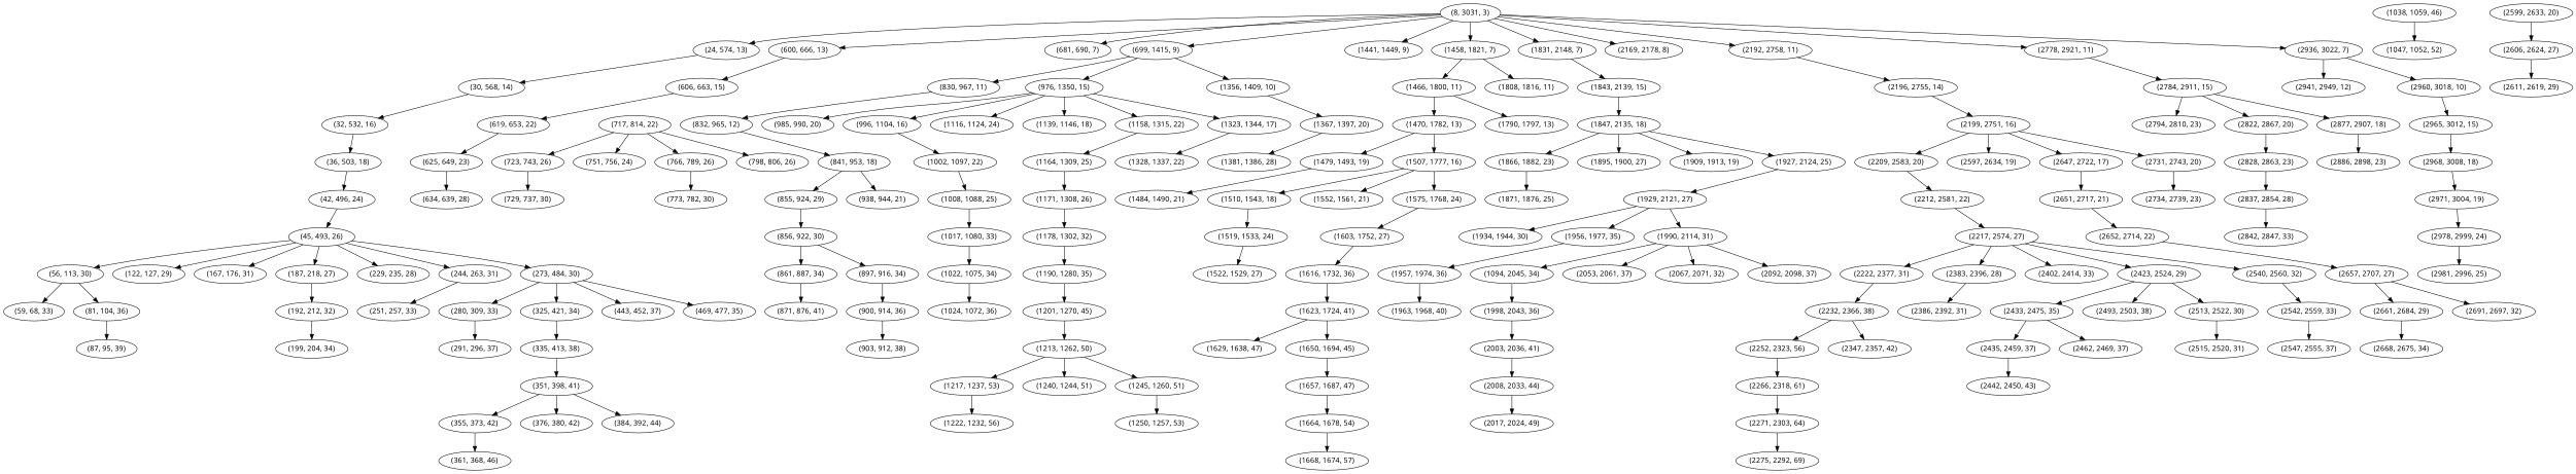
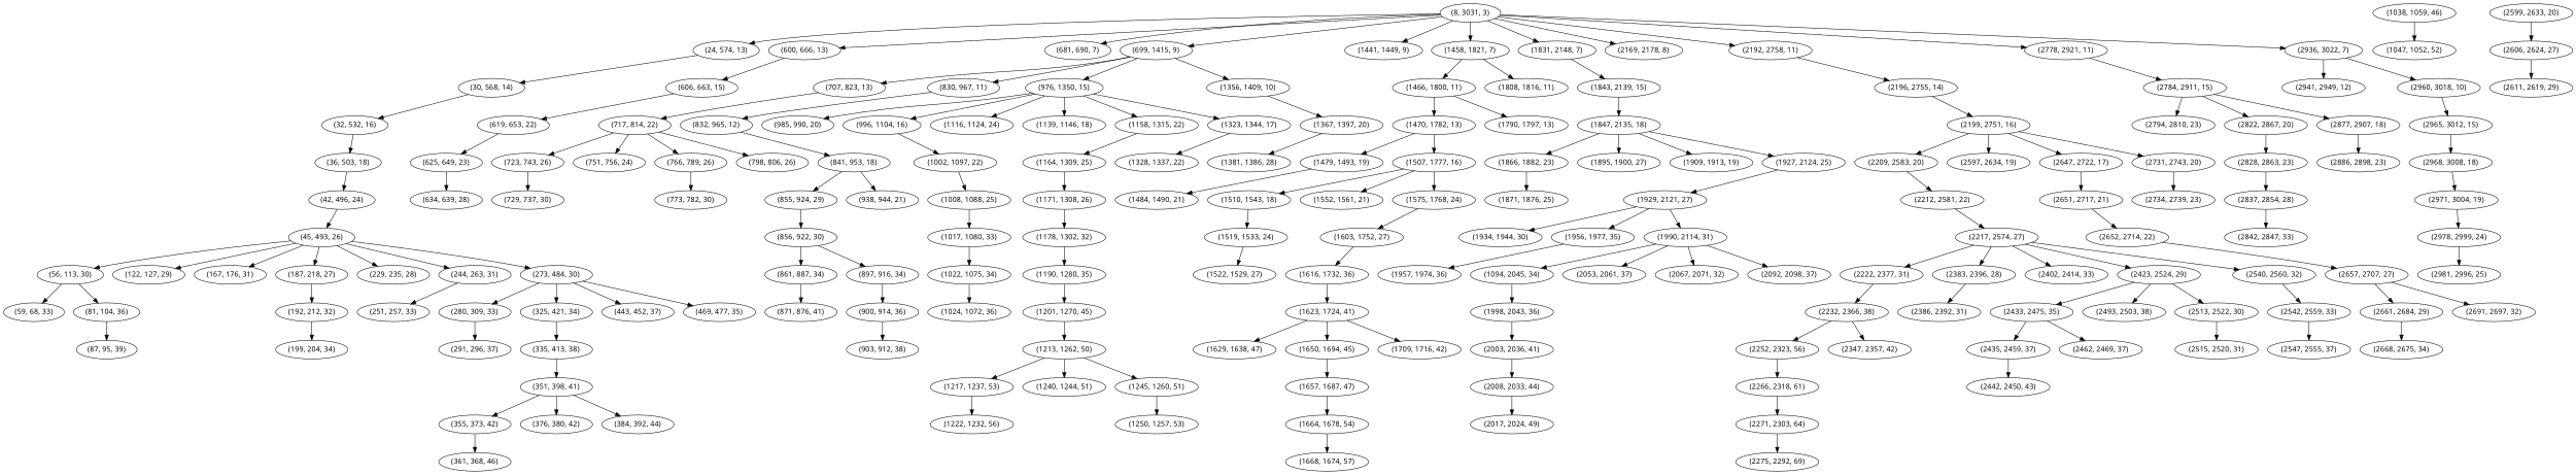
  digraph {
    fontname="Noto Sans"
    node [fontname="Noto Sans"]
    edge [fontname="Noto Sans"]
    "(8, 3031, 3)"
    "(24, 574, 13)"
    "(600, 666, 13)"
    "(681, 690, 7)"
    "(699, 1415, 9)"
    "(1441, 1449, 9)"
    "(1458, 1821, 7)"
    "(1831, 2148, 7)"
    "(2169, 2178, 8)"
    "(2192, 2758, 11)"
    "(2778, 2921, 11)"
    "(2936, 3022, 7)"
    "(30, 568, 14)"
    "(606, 663, 15)"
+   "(707, 823, 13)"
    "(830, 967, 11)"
    "(976, 1350, 15)"
    "(1356, 1409, 10)"
    "(1466, 1800, 11)"
    "(1808, 1816, 11)"
    "(1843, 2139, 15)"
    "(2196, 2755, 14)"
    "(2784, 2911, 15)"
    "(2941, 2949, 12)"
    "(2960, 3018, 10)"
    "(32, 532, 16)"
    "(36, 503, 18)"
    "(42, 496, 24)"
    "(45, 493, 26)"
    "(56, 113, 30)"
    "(122, 127, 29)"
    "(167, 176, 31)"
    "(187, 218, 27)"
    "(229, 235, 28)"
    "(244, 263, 31)"
    "(273, 484, 30)"
    "(59, 68, 33)"
    "(81, 104, 36)"
    "(192, 212, 32)"
    "(251, 257, 33)"
    "(280, 309, 33)"
    "(325, 421, 34)"
    "(443, 452, 37)"
    "(469, 477, 35)"
    "(87, 95, 39)"
    "(199, 204, 34)"
    "(291, 296, 37)"
    "(335, 413, 38)"
    "(351, 398, 41)"
    "(355, 373, 42)"
    "(376, 380, 42)"
    "(384, 392, 44)"
    "(361, 368, 46)"
    "(619, 653, 22)"
    "(625, 649, 23)"
    "(634, 639, 28)"
    "(717, 814, 22)"
    "(832, 965, 12)"
    "(985, 990, 20)"
    "(996, 1104, 16)"
    "(1116, 1124, 24)"
    "(1139, 1146, 18)"
    "(1158, 1315, 22)"
    "(1323, 1344, 17)"
    "(1367, 1397, 20)"
    "(723, 743, 26)"
    "(751, 756, 24)"
    "(766, 789, 26)"
    "(798, 806, 26)"
    "(729, 737, 30)"
    "(773, 782, 30)"
    "(841, 953, 18)"
    "(855, 924, 29)"
    "(938, 944, 21)"
    "(856, 922, 30)"
    "(861, 887, 34)"
    "(897, 916, 34)"
    "(871, 876, 41)"
    "(900, 914, 36)"
    "(903, 912, 38)"
    "(1002, 1097, 22)"
    "(1164, 1309, 25)"
    "(1328, 1337, 22)"
    "(1008, 1088, 25)"
    "(1017, 1080, 33)"
    "(1022, 1075, 34)"
    "(1024, 1072, 36)"
    "(1038, 1059, 46)"
    "(1047, 1052, 52)"
    "(1171, 1308, 26)"
    "(1178, 1302, 32)"
    "(1190, 1280, 35)"
    "(1201, 1270, 45)"
    "(1213, 1262, 50)"
    "(1217, 1237, 53)"
    "(1240, 1244, 51)"
    "(1245, 1260, 51)"
    "(1222, 1232, 56)"
    "(1250, 1257, 53)"
    "(1381, 1386, 28)"
    "(1470, 1782, 13)"
    "(1790, 1797, 13)"
    "(1479, 1493, 19)"
    "(1507, 1777, 16)"
    "(1484, 1490, 21)"
    "(1510, 1543, 18)"
    "(1552, 1561, 21)"
    "(1575, 1768, 24)"
    "(1519, 1533, 24)"
    "(1603, 1752, 27)"
    "(1522, 1529, 27)"
    "(1616, 1732, 36)"
    "(1623, 1724, 41)"
    "(1629, 1638, 47)"
    "(1650, 1694, 45)"
+   "(1709, 1716, 42)"
    "(1657, 1687, 47)"
    "(1664, 1678, 54)"
    "(1668, 1674, 57)"
    "(1847, 2135, 18)"
    "(1866, 1882, 23)"
    "(1895, 1900, 27)"
    "(1909, 1913, 19)"
    "(1927, 2124, 25)"
    "(1871, 1876, 25)"
    "(1929, 2121, 27)"
    "(1934, 1944, 30)"
    "(1956, 1977, 35)"
    "(1990, 2114, 31)"
    "(1957, 1974, 36)"
    n131 [label="(1094, 2045, 34)"]
    "(2053, 2061, 37)"
    "(2067, 2071, 32)"
    "(2092, 2098, 37)"
-   "(1963, 1968, 40)"
    "(1998, 2043, 36)"
    "(2003, 2036, 41)"
    "(2008, 2033, 44)"
    "(2017, 2024, 49)"
    "(2199, 2751, 16)"
    "(2209, 2583, 20)"
    "(2597, 2634, 19)"
    "(2647, 2722, 17)"
    "(2731, 2743, 20)"
    "(2212, 2581, 22)"
    "(2651, 2717, 21)"
    "(2734, 2739, 23)"
    "(2217, 2574, 27)"
    "(2222, 2377, 31)"
    "(2383, 2396, 28)"
    "(2402, 2414, 33)"
    "(2423, 2524, 29)"
    "(2540, 2560, 32)"
    "(2232, 2366, 38)"
    "(2386, 2392, 31)"
    "(2433, 2475, 35)"
    "(2493, 2503, 38)"
    "(2513, 2522, 30)"
    "(2542, 2559, 33)"
    "(2252, 2323, 56)"
    "(2347, 2357, 42)"
    "(2266, 2318, 61)"
    "(2271, 2303, 64)"
    n164 [label="(2275, 2292, 69)"]
    "(2435, 2459, 37)"
    "(2462, 2469, 37)"
    "(2515, 2520, 31)"
    "(2442, 2450, 43)"
    "(2547, 2555, 37)"
    "(2599, 2633, 20)"
    "(2606, 2624, 27)"
    "(2611, 2619, 29)"
    "(2652, 2714, 22)"
    "(2657, 2707, 27)"
    "(2661, 2684, 29)"
    "(2691, 2697, 32)"
    "(2668, 2675, 34)"
    "(2794, 2810, 23)"
    "(2822, 2867, 20)"
    "(2877, 2907, 18)"
    "(2828, 2863, 23)"
    "(2886, 2898, 23)"
    "(2837, 2854, 28)"
    "(2842, 2847, 33)"
    "(2965, 3012, 15)"
    "(2968, 3008, 18)"
    "(2971, 3004, 19)"
    "(2978, 2999, 24)"
    "(2981, 2996, 25)"
    "(8, 3031, 3)" -> "(24, 574, 13)"
    "(8, 3031, 3)" -> "(600, 666, 13)"
    "(8, 3031, 3)" -> "(681, 690, 7)"
    "(8, 3031, 3)" -> "(699, 1415, 9)"
    "(8, 3031, 3)" -> "(1441, 1449, 9)"
    "(8, 3031, 3)" -> "(1458, 1821, 7)"
    "(8, 3031, 3)" -> "(1831, 2148, 7)"
    "(8, 3031, 3)" -> "(2169, 2178, 8)"
    "(8, 3031, 3)" -> "(2192, 2758, 11)"
    "(8, 3031, 3)" -> "(2778, 2921, 11)"
    "(8, 3031, 3)" -> "(2936, 3022, 7)"
    "(24, 574, 13)" -> "(30, 568, 14)"
    "(600, 666, 13)" -> "(606, 663, 15)"
+   "(699, 1415, 9)" -> "(707, 823, 13)"
    "(699, 1415, 9)" -> "(830, 967, 11)"
    "(699, 1415, 9)" -> "(976, 1350, 15)"
    "(699, 1415, 9)" -> "(1356, 1409, 10)"
    "(1458, 1821, 7)" -> "(1466, 1800, 11)"
    "(1458, 1821, 7)" -> "(1808, 1816, 11)"
    "(1831, 2148, 7)" -> "(1843, 2139, 15)"
    "(2192, 2758, 11)" -> "(2196, 2755, 14)"
    "(2778, 2921, 11)" -> "(2784, 2911, 15)"
    "(2936, 3022, 7)" -> "(2941, 2949, 12)"
    "(2936, 3022, 7)" -> "(2960, 3018, 10)"
    "(30, 568, 14)" -> "(32, 532, 16)"
    "(606, 663, 15)" -> "(619, 653, 22)"
+   "(707, 823, 13)" -> "(717, 814, 22)"
    "(830, 967, 11)" -> "(832, 965, 12)"
    "(976, 1350, 15)" -> "(985, 990, 20)"
    "(976, 1350, 15)" -> "(996, 1104, 16)"
    "(976, 1350, 15)" -> "(1116, 1124, 24)"
    "(976, 1350, 15)" -> "(1139, 1146, 18)"
    "(976, 1350, 15)" -> "(1158, 1315, 22)"
    "(976, 1350, 15)" -> "(1323, 1344, 17)"
    "(1356, 1409, 10)" -> "(1367, 1397, 20)"
    "(1466, 1800, 11)" -> "(1470, 1782, 13)"
    "(1466, 1800, 11)" -> "(1790, 1797, 13)"
    "(1843, 2139, 15)" -> "(1847, 2135, 18)"
    "(2196, 2755, 14)" -> "(2199, 2751, 16)"
    "(2784, 2911, 15)" -> "(2794, 2810, 23)"
    "(2784, 2911, 15)" -> "(2822, 2867, 20)"
    "(2784, 2911, 15)" -> "(2877, 2907, 18)"
    "(2960, 3018, 10)" -> "(2965, 3012, 15)"
    "(32, 532, 16)" -> "(36, 503, 18)"
    "(36, 503, 18)" -> "(42, 496, 24)"
    "(42, 496, 24)" -> "(45, 493, 26)"
    "(45, 493, 26)" -> "(56, 113, 30)"
    "(45, 493, 26)" -> "(122, 127, 29)"
    "(45, 493, 26)" -> "(167, 176, 31)"
    "(45, 493, 26)" -> "(187, 218, 27)"
    "(45, 493, 26)" -> "(229, 235, 28)"
    "(45, 493, 26)" -> "(244, 263, 31)"
    "(45, 493, 26)" -> "(273, 484, 30)"
    "(56, 113, 30)" -> "(59, 68, 33)"
    "(56, 113, 30)" -> "(81, 104, 36)"
    "(187, 218, 27)" -> "(192, 212, 32)"
    "(244, 263, 31)" -> "(251, 257, 33)"
    "(273, 484, 30)" -> "(280, 309, 33)"
    "(273, 484, 30)" -> "(325, 421, 34)"
    "(273, 484, 30)" -> "(443, 452, 37)"
    "(273, 484, 30)" -> "(469, 477, 35)"
    "(81, 104, 36)" -> "(87, 95, 39)"
    "(192, 212, 32)" -> "(199, 204, 34)"
    "(280, 309, 33)" -> "(291, 296, 37)"
    "(325, 421, 34)" -> "(335, 413, 38)"
    "(335, 413, 38)" -> "(351, 398, 41)"
    "(351, 398, 41)" -> "(355, 373, 42)"
    "(351, 398, 41)" -> "(376, 380, 42)"
    "(351, 398, 41)" -> "(384, 392, 44)"
    "(355, 373, 42)" -> "(361, 368, 46)"
    "(619, 653, 22)" -> "(625, 649, 23)"
    "(625, 649, 23)" -> "(634, 639, 28)"
    "(717, 814, 22)" -> "(723, 743, 26)"
    "(717, 814, 22)" -> "(751, 756, 24)"
    "(717, 814, 22)" -> "(766, 789, 26)"
    "(717, 814, 22)" -> "(798, 806, 26)"
    "(832, 965, 12)" -> "(841, 953, 18)"
    "(996, 1104, 16)" -> "(1002, 1097, 22)"
    "(1158, 1315, 22)" -> "(1164, 1309, 25)"
    "(1323, 1344, 17)" -> "(1328, 1337, 22)"
    "(1367, 1397, 20)" -> "(1381, 1386, 28)"
    "(723, 743, 26)" -> "(729, 737, 30)"
    "(766, 789, 26)" -> "(773, 782, 30)"
    "(841, 953, 18)" -> "(855, 924, 29)"
    "(841, 953, 18)" -> "(938, 944, 21)"
    "(855, 924, 29)" -> "(856, 922, 30)"
    "(856, 922, 30)" -> "(861, 887, 34)"
    "(856, 922, 30)" -> "(897, 916, 34)"
    "(861, 887, 34)" -> "(871, 876, 41)"
    "(897, 916, 34)" -> "(900, 914, 36)"
    "(900, 914, 36)" -> "(903, 912, 38)"
    "(1002, 1097, 22)" -> "(1008, 1088, 25)"
    "(1164, 1309, 25)" -> "(1171, 1308, 26)"
    "(1008, 1088, 25)" -> "(1017, 1080, 33)"
    "(1017, 1080, 33)" -> "(1022, 1075, 34)"
    "(1022, 1075, 34)" -> "(1024, 1072, 36)"
    "(1038, 1059, 46)" -> "(1047, 1052, 52)"
    "(1171, 1308, 26)" -> "(1178, 1302, 32)"
    "(1178, 1302, 32)" -> "(1190, 1280, 35)"
    "(1190, 1280, 35)" -> "(1201, 1270, 45)"
    "(1201, 1270, 45)" -> "(1213, 1262, 50)"
    "(1213, 1262, 50)" -> "(1217, 1237, 53)"
    "(1213, 1262, 50)" -> "(1240, 1244, 51)"
    "(1213, 1262, 50)" -> "(1245, 1260, 51)"
    "(1217, 1237, 53)" -> "(1222, 1232, 56)"
    "(1245, 1260, 51)" -> "(1250, 1257, 53)"
    "(1470, 1782, 13)" -> "(1479, 1493, 19)"
    "(1470, 1782, 13)" -> "(1507, 1777, 16)"
    "(1479, 1493, 19)" -> "(1484, 1490, 21)"
    "(1507, 1777, 16)" -> "(1510, 1543, 18)"
    "(1507, 1777, 16)" -> "(1552, 1561, 21)"
    "(1507, 1777, 16)" -> "(1575, 1768, 24)"
    "(1510, 1543, 18)" -> "(1519, 1533, 24)"
    "(1575, 1768, 24)" -> "(1603, 1752, 27)"
    "(1519, 1533, 24)" -> "(1522, 1529, 27)"
    "(1603, 1752, 27)" -> "(1616, 1732, 36)"
    "(1616, 1732, 36)" -> "(1623, 1724, 41)"
    "(1623, 1724, 41)" -> "(1629, 1638, 47)"
    "(1623, 1724, 41)" -> "(1650, 1694, 45)"
+   "(1623, 1724, 41)" -> "(1709, 1716, 42)"
    "(1650, 1694, 45)" -> "(1657, 1687, 47)"
    "(1657, 1687, 47)" -> "(1664, 1678, 54)"
    "(1664, 1678, 54)" -> "(1668, 1674, 57)"
    "(1847, 2135, 18)" -> "(1866, 1882, 23)"
    "(1847, 2135, 18)" -> "(1895, 1900, 27)"
    "(1847, 2135, 18)" -> "(1909, 1913, 19)"
    "(1847, 2135, 18)" -> "(1927, 2124, 25)"
    "(1866, 1882, 23)" -> "(1871, 1876, 25)"
    "(1927, 2124, 25)" -> "(1929, 2121, 27)"
    "(1929, 2121, 27)" -> "(1934, 1944, 30)"
    "(1929, 2121, 27)" -> "(1956, 1977, 35)"
    "(1929, 2121, 27)" -> "(1990, 2114, 31)"
    "(1956, 1977, 35)" -> "(1957, 1974, 36)"
    "(1990, 2114, 31)" -> n131
    "(1990, 2114, 31)" -> "(2053, 2061, 37)"
    "(1990, 2114, 31)" -> "(2067, 2071, 32)"
    "(1990, 2114, 31)" -> "(2092, 2098, 37)"
-   "(1957, 1974, 36)" -> "(1963, 1968, 40)"
    n131 -> "(1998, 2043, 36)"
    "(1998, 2043, 36)" -> "(2003, 2036, 41)"
    "(2003, 2036, 41)" -> "(2008, 2033, 44)"
    "(2008, 2033, 44)" -> "(2017, 2024, 49)"
    "(2199, 2751, 16)" -> "(2209, 2583, 20)"
    "(2199, 2751, 16)" -> "(2597, 2634, 19)"
    "(2199, 2751, 16)" -> "(2647, 2722, 17)"
    "(2199, 2751, 16)" -> "(2731, 2743, 20)"
    "(2209, 2583, 20)" -> "(2212, 2581, 22)"
    "(2647, 2722, 17)" -> "(2651, 2717, 21)"
    "(2731, 2743, 20)" -> "(2734, 2739, 23)"
    "(2212, 2581, 22)" -> "(2217, 2574, 27)"
    "(2651, 2717, 21)" -> "(2652, 2714, 22)"
    "(2217, 2574, 27)" -> "(2222, 2377, 31)"
    "(2217, 2574, 27)" -> "(2383, 2396, 28)"
    "(2217, 2574, 27)" -> "(2402, 2414, 33)"
    "(2217, 2574, 27)" -> "(2423, 2524, 29)"
    "(2217, 2574, 27)" -> "(2540, 2560, 32)"
    "(2222, 2377, 31)" -> "(2232, 2366, 38)"
    "(2383, 2396, 28)" -> "(2386, 2392, 31)"
    "(2423, 2524, 29)" -> "(2433, 2475, 35)"
    "(2423, 2524, 29)" -> "(2493, 2503, 38)"
    "(2423, 2524, 29)" -> "(2513, 2522, 30)"
    "(2540, 2560, 32)" -> "(2542, 2559, 33)"
    "(2232, 2366, 38)" -> "(2252, 2323, 56)"
    "(2232, 2366, 38)" -> "(2347, 2357, 42)"
    "(2433, 2475, 35)" -> "(2435, 2459, 37)"
    "(2433, 2475, 35)" -> "(2462, 2469, 37)"
    "(2513, 2522, 30)" -> "(2515, 2520, 31)"
    "(2542, 2559, 33)" -> "(2547, 2555, 37)"
    "(2252, 2323, 56)" -> "(2266, 2318, 61)"
    "(2266, 2318, 61)" -> "(2271, 2303, 64)"
    "(2271, 2303, 64)" -> n164
    "(2435, 2459, 37)" -> "(2442, 2450, 43)"
    "(2599, 2633, 20)" -> "(2606, 2624, 27)"
    "(2606, 2624, 27)" -> "(2611, 2619, 29)"
    "(2652, 2714, 22)" -> "(2657, 2707, 27)"
    "(2657, 2707, 27)" -> "(2661, 2684, 29)"
    "(2657, 2707, 27)" -> "(2691, 2697, 32)"
    "(2661, 2684, 29)" -> "(2668, 2675, 34)"
    "(2822, 2867, 20)" -> "(2828, 2863, 23)"
    "(2877, 2907, 18)" -> "(2886, 2898, 23)"
    "(2828, 2863, 23)" -> "(2837, 2854, 28)"
    "(2837, 2854, 28)" -> "(2842, 2847, 33)"
    "(2965, 3012, 15)" -> "(2968, 3008, 18)"
    "(2968, 3008, 18)" -> "(2971, 3004, 19)"
    "(2971, 3004, 19)" -> "(2978, 2999, 24)"
    "(2978, 2999, 24)" -> "(2981, 2996, 25)"
  }
